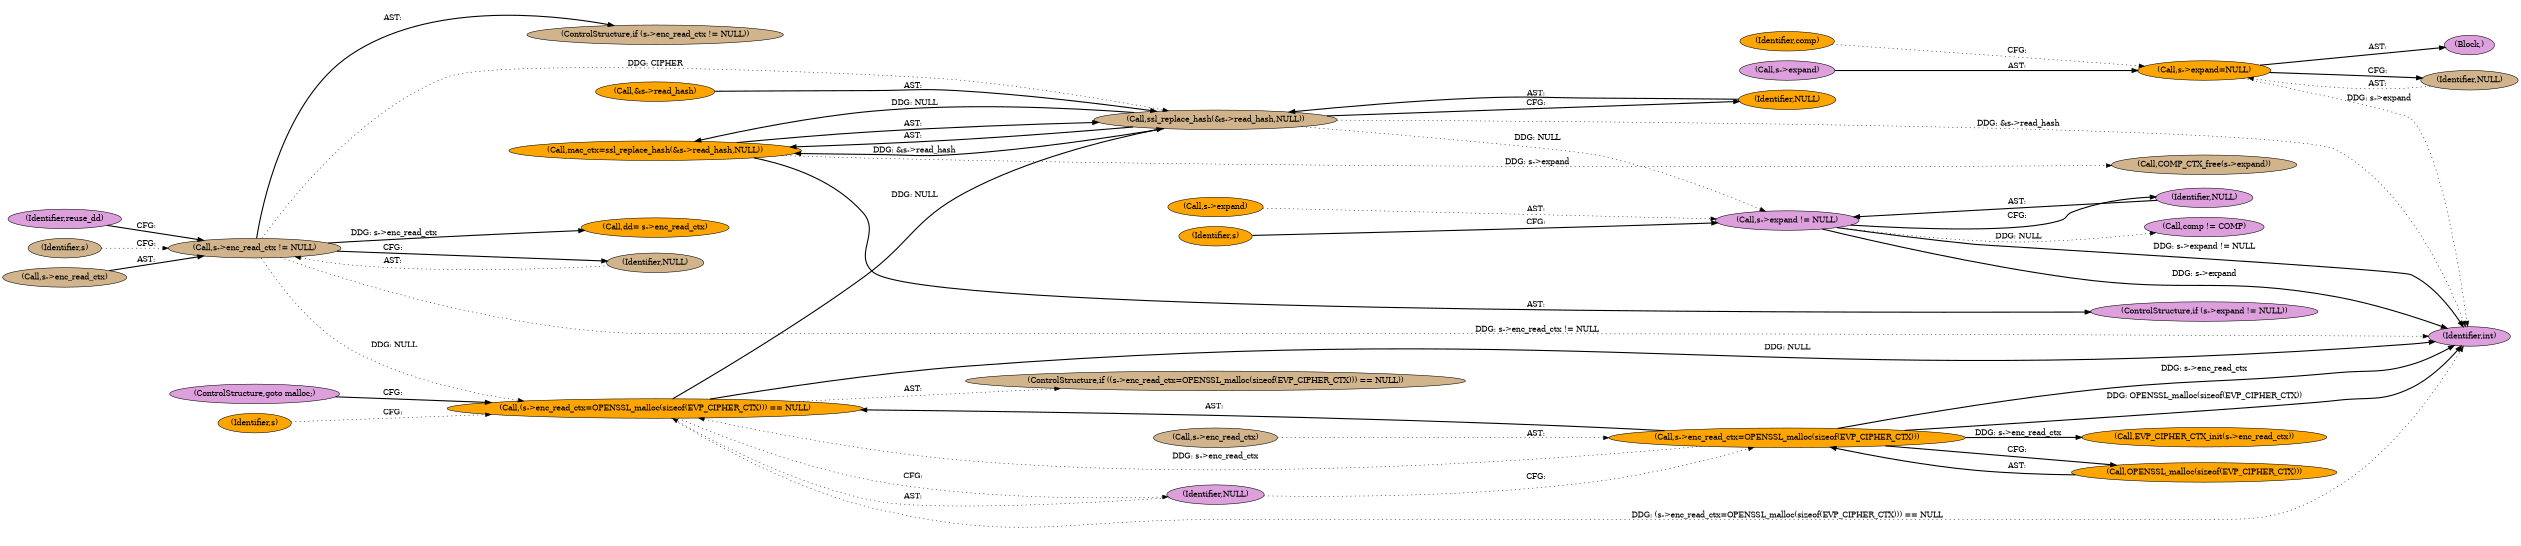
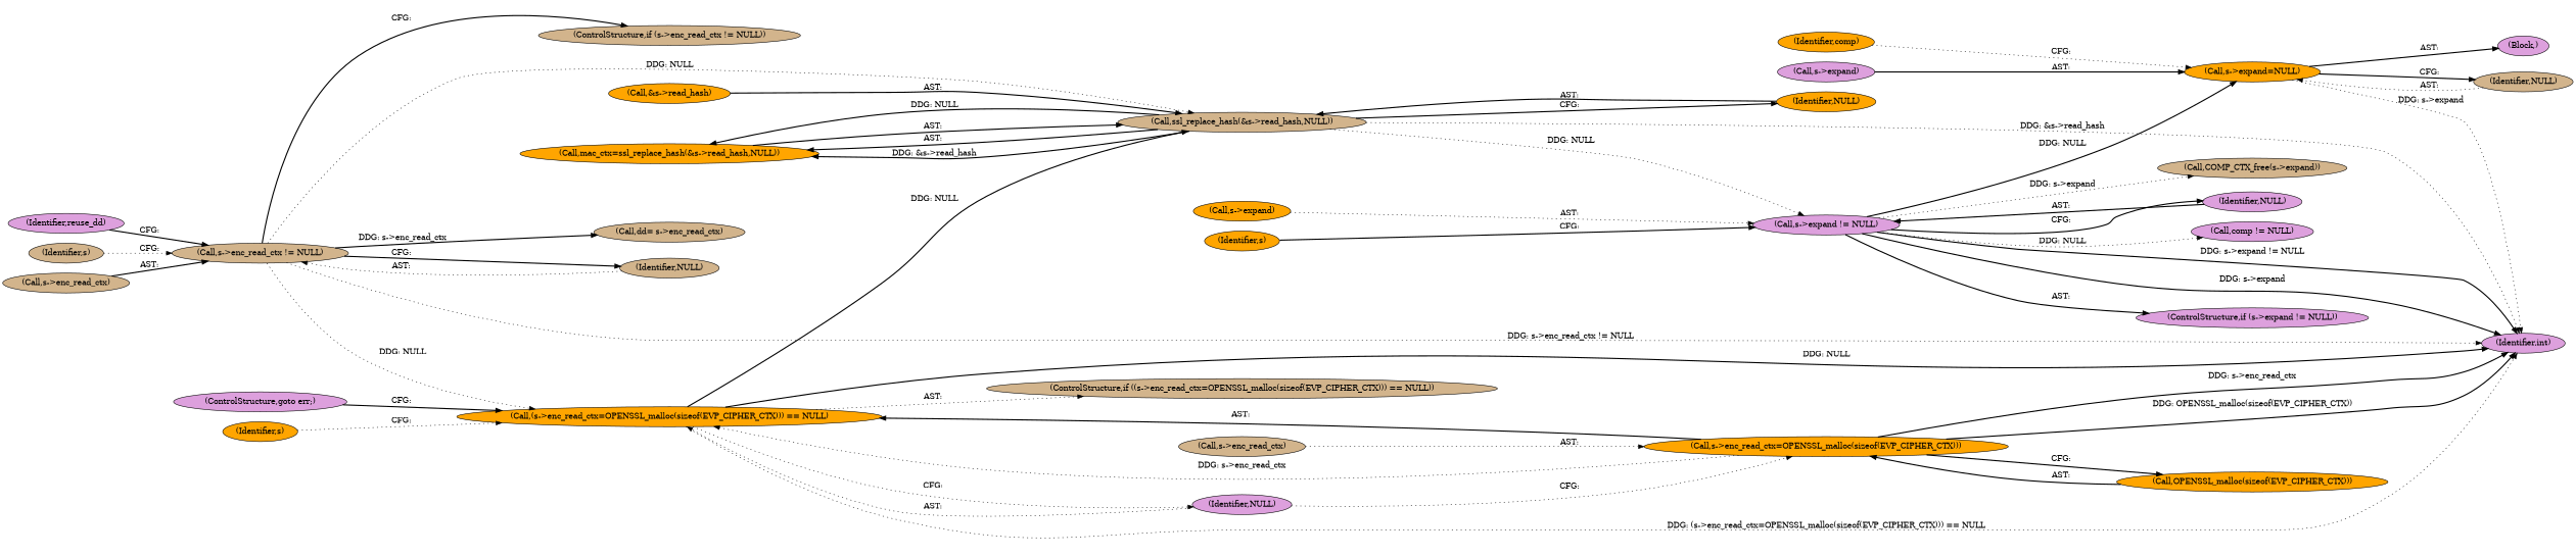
  digraph {
    rankdir=LR
    node [fillcolor=orange style=filled]
    edge [style=bold]
    n1 [label="(Call,s->expand=NULL)"]
    n2 [fillcolor=plum label="(Identifier,int)"]
    n3 [fillcolor=plum label="(Block,)"]
    n4 [fillcolor=tan label="(Identifier,NULL)"]
    n5 [fillcolor=plum label="(Call,s->expand != NULL)"]
    n6 [fillcolor=tan label="(Call,COMP_CTX_free(s->expand))"]
    n7 [fillcolor=plum label="(Identifier,NULL)"]
    n8 [fillcolor=plum label="(ControlStructure,if (s->expand != NULL))"]
-   n9 [fillcolor=plum label="(Call,comp != COMP)"]
+   n9 [fillcolor=plum label="(Call,comp != NULL)"]
    n10 [fillcolor=tan label="(Call,ssl_replace_hash(&s->read_hash,NULL))"]
    n11 [label="(Identifier,NULL)"]
    n12 [label="(Call,mac_ctx=ssl_replace_hash(&s->read_hash,NULL))"]
    n13 [label="(Call,(s->enc_read_ctx=OPENSSL_malloc(sizeof(EVP_CIPHER_CTX))) == NULL)"]
    n14 [fillcolor=tan label="(ControlStructure,if ((s->enc_read_ctx=OPENSSL_malloc(sizeof(EVP_CIPHER_CTX))) == NULL))"]
    n15 [fillcolor=plum label="(Identifier,NULL)"]
    n16 [label="(Call,s->enc_read_ctx=OPENSSL_malloc(sizeof(EVP_CIPHER_CTX)))"]
    n17 [label="(Call,OPENSSL_malloc(sizeof(EVP_CIPHER_CTX)))"]
-   n18 [label="(Call,EVP_CIPHER_CTX_init(s->enc_read_ctx))"]
    n19 [fillcolor=tan label="(Call,s->enc_read_ctx != NULL)"]
    n20 [fillcolor=tan label="(ControlStructure,if (s->enc_read_ctx != NULL))"]
-   n21 [label="(Call,dd= s->enc_read_ctx)"]
+   n21 [fillcolor=tan label="(Call,dd= s->enc_read_ctx)"]
    n22 [fillcolor=tan label="(Identifier,NULL)"]
    n23 [label="(Identifier,comp)"]
    n24 [fillcolor=plum label="(Identifier,reuse_dd)"]
    n25 [label="(Identifier,s)"]
    n26 [fillcolor=tan label="(Identifier,s)"]
    n27 [fillcolor=tan label="(Call,s->enc_read_ctx)"]
    n28 [label="(Identifier,s)"]
    n29 [label="(Call,&s->read_hash)"]
    n30 [fillcolor=tan label="(Call,s->enc_read_ctx)"]
    n31 [fillcolor=plum label="(Call,s->expand)"]
    n32 [label="(Call,s->expand)"]
-   n33 [fillcolor=plum label="(ControlStructure,goto malloc;)"]
+   n33 [fillcolor=plum label="(ControlStructure,goto err;)"]
    n1 -> n2 [label="DDG: s->expand" style=dotted]
    n1 -> n3 [label="AST: "]
    n1 -> n4 [label="CFG: "]
    n4 -> n1 [label="AST: " style=dotted]
+   n5 -> n1 [label="DDG: NULL"]
    n5 -> n2 [label="DDG: s->expand != NULL"]
    n5 -> n2 [label="DDG: s->expand"]
-   n12 -> n6 [label="DDG: s->expand" style=dotted]
+   n5 -> n6 [label="DDG: s->expand" style=dotted]
    n5 -> n7 [label="CFG: "]
-   n12 -> n8 [label="AST: "]
+   n5 -> n8 [label="AST: "]
    n5 -> n9 [label="DDG: NULL" style=dotted]
    n7 -> n5 [label="AST: "]
    n10 -> n2 [label="DDG: &s->read_hash" style=dotted]
    n10 -> n5 [label="DDG: NULL" style=dotted]
    n10 -> n11 [label="CFG: "]
    n10 -> n12 [label="AST: "]
    n10 -> n12 [label="DDG: &s->read_hash"]
    n10 -> n12 [label="DDG: NULL"]
    n11 -> n10 [label="AST: "]
    n12 -> n10 [label="AST: "]
    n13 -> n2 [label="DDG: (s->enc_read_ctx=OPENSSL_malloc(sizeof(EVP_CIPHER_CTX))) == NULL" style=dotted]
    n13 -> n2 [label="DDG: NULL"]
    n13 -> n10 [label="DDG: NULL"]
    n13 -> n14 [label="AST: " style=dotted]
    n13 -> n15 [label="CFG: " style=dotted]
    n15 -> n13 [label="AST: " style=dotted]
    n15 -> n16 [label="CFG: " style=dotted]
    n16 -> n2 [label="DDG: OPENSSL_malloc(sizeof(EVP_CIPHER_CTX))"]
    n16 -> n2 [label="DDG: s->enc_read_ctx"]
    n16 -> n13 [label="AST: "]
    n16 -> n13 [label="DDG: s->enc_read_ctx" style=dotted]
    n16 -> n17 [label="CFG: "]
-   n16 -> n18 [label="DDG: s->enc_read_ctx"]
    n17 -> n16 [label="AST: "]
    n19 -> n2 [label="DDG: s->enc_read_ctx != NULL" style=dotted]
-   n19 -> n10 [label="DDG: CIPHER" style=dotted]
+   n19 -> n10 [label="DDG: NULL" style=dotted]
    n19 -> n13 [label="DDG: NULL" style=dotted]
-   n19 -> n20 [label="AST: "]
+   n19 -> n20 [label="CFG: "]
    n19 -> n21 [label="DDG: s->enc_read_ctx"]
    n19 -> n22 [label="CFG: "]
    n22 -> n19 [label="AST: " style=dotted]
    n23 -> n1 [label="CFG: " style=dotted]
    n24 -> n19 [label="CFG: "]
    n25 -> n13 [label="CFG: " style=dotted]
    n26 -> n19 [label="CFG: " style=dotted]
    n27 -> n16 [label="AST: " style=dotted]
    n28 -> n5 [label="CFG: "]
    n29 -> n10 [label="AST: "]
    n30 -> n19 [label="AST: "]
    n31 -> n1 [label="AST: "]
    n32 -> n5 [label="AST: " style=dotted]
    n33 -> n13 [label="CFG: "]
  }
